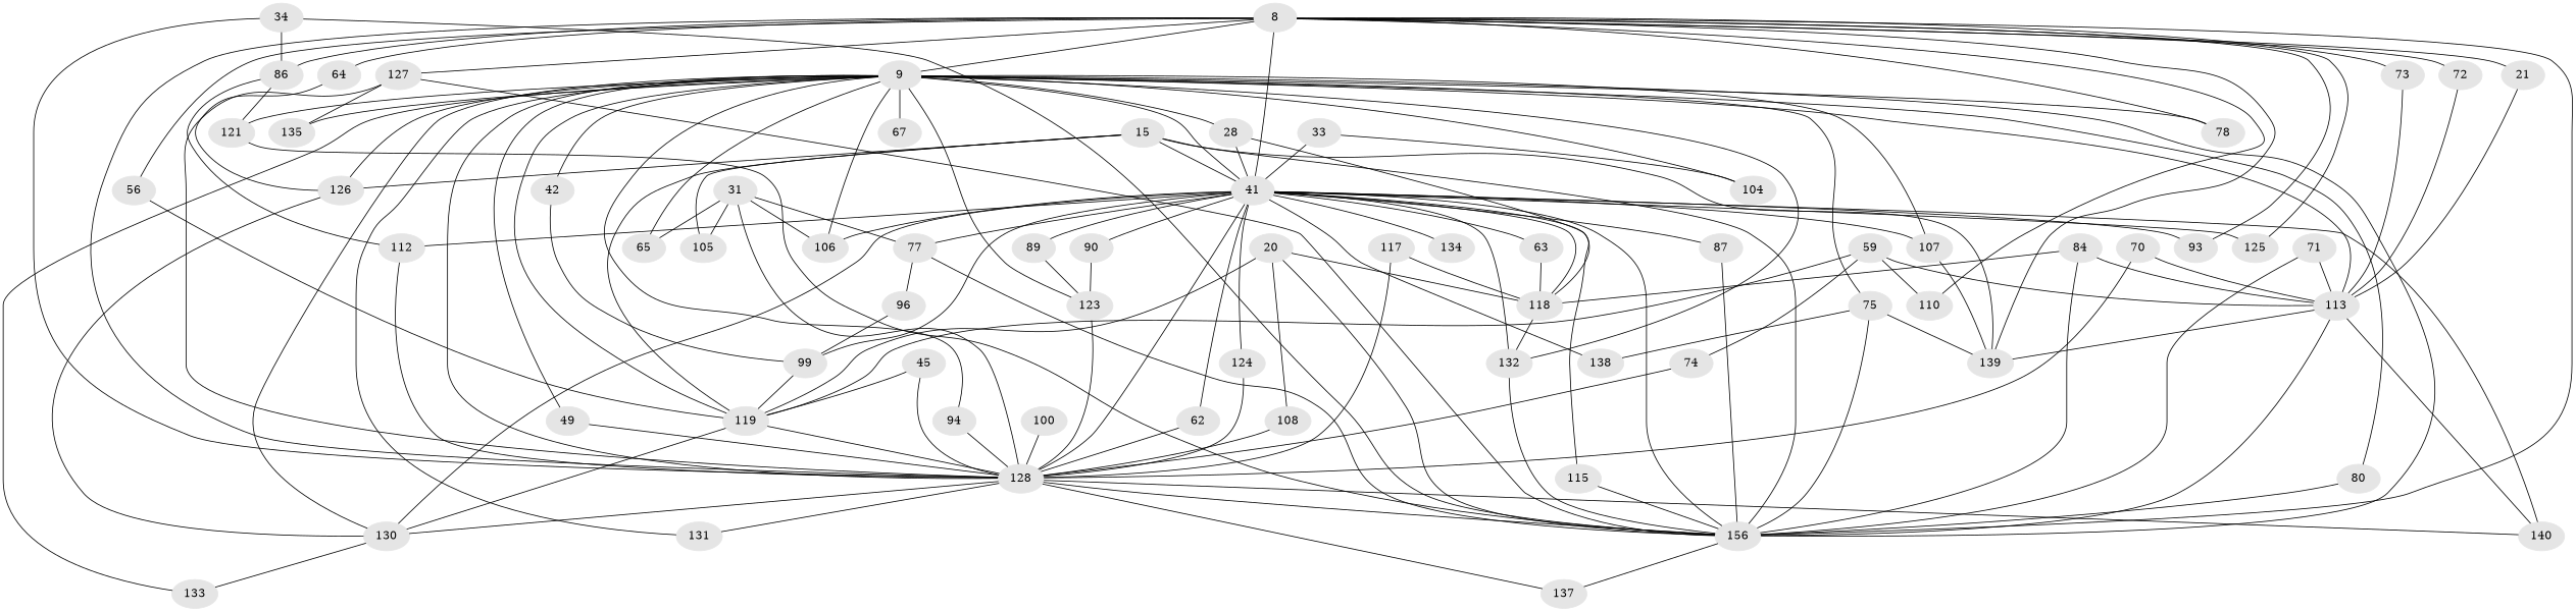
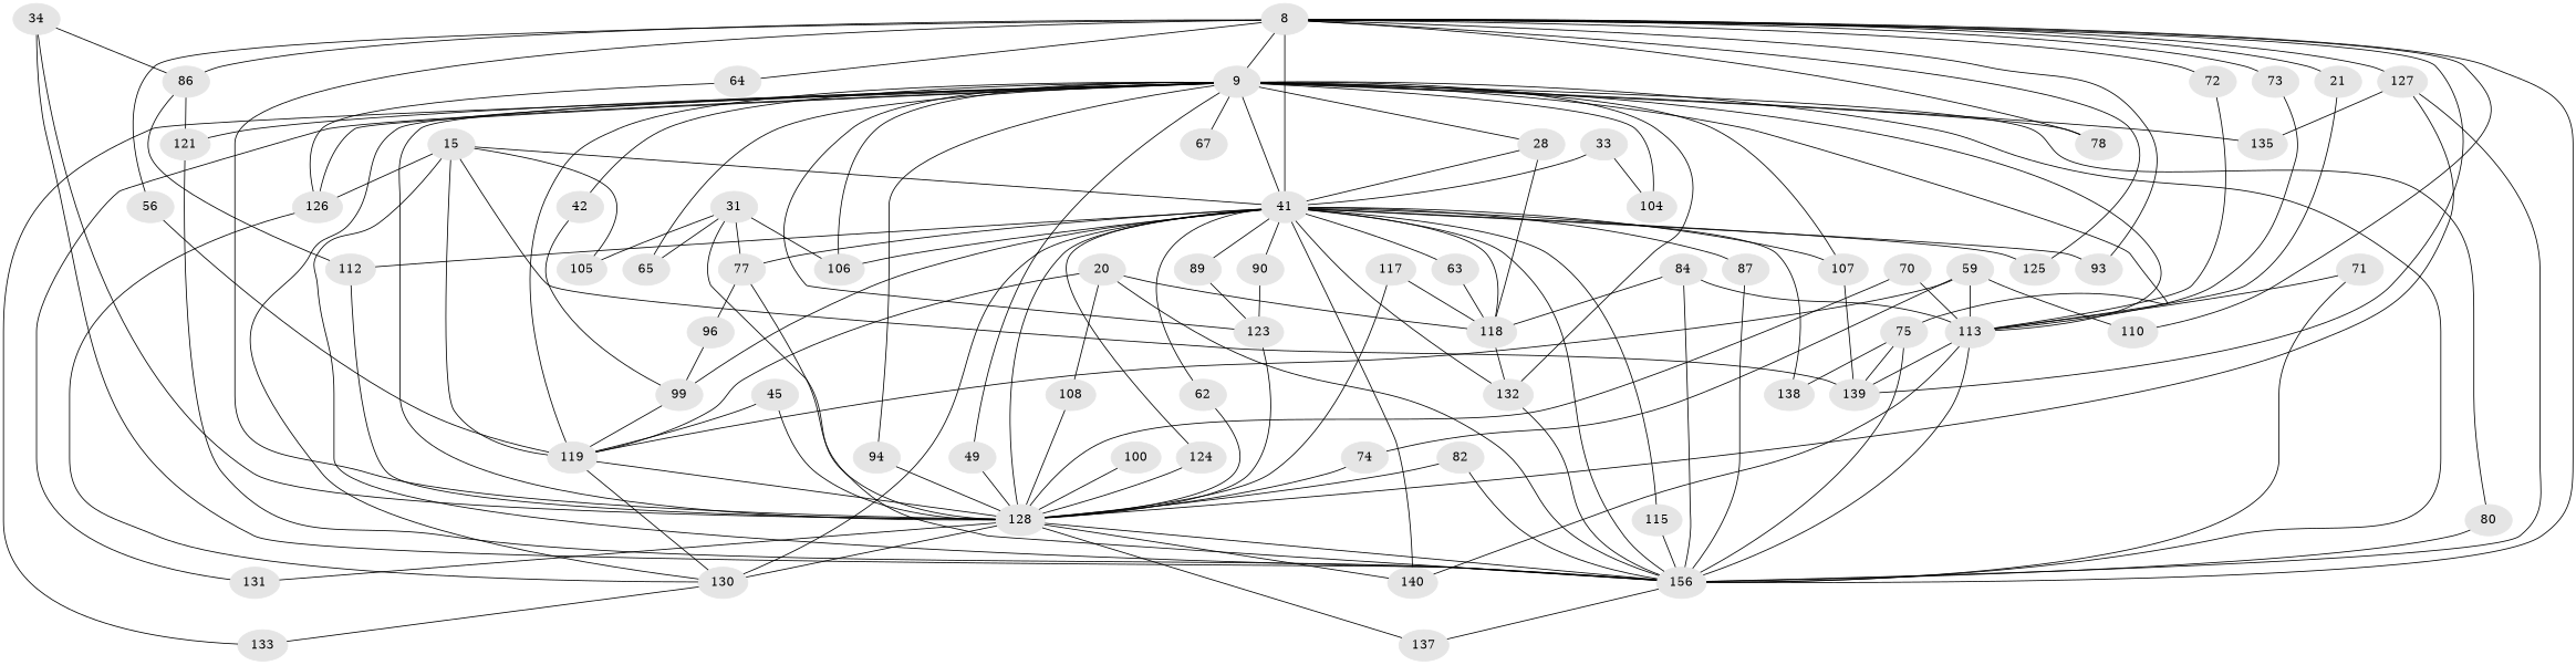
  graph {
    node [color=gray90 style=filled]
    8 [super="+1"]
    9 [super="+4"]
    21
    41 [super="+25+11+3"]
    56
    64 [super="+17"]
    72 [super="+69"]
    73
    78
    86 [super="+40+43"]
    93
    110
    125
    127 [super="+114"]
    128 [super="+58+39"]
    n16 [label=156 super="+120+7"]
    139 [super="+116"]
    28
    42
    49
    65
    67
    75 [super="+16"]
    80
    94
    104
    106 [super="+91"]
    107 [super="+37"]
    113 [super="+85+50"]
    119 [super="+27+51+103+95+83"]
    121 [super="+79"]
    123 [super="+88"]
    126 [super="+32"]
    130 [super="+46+52+129+44"]
    131
    132 [super="+54+122+47"]
    133
    135 [super="+24"]
    118 [super="+57+92+98"]
    77 [super="+29"]
    62
    63
    87
    89
    90
    99 [super="+13+55"]
    112 [super="+60+102"]
    115
    124
-   134
    138
    140 [super="+48+111"]
    137
    15 [super="+14"]
    105
    20
    108
    31
    96
    33
    34
    45
    59 [super="+36"]
    74
    70
    71
+   82
    84 [super="+26"]
    100
    117
    8 -- 9 [weight=4]
    8 -- 21
    8 -- 41 [weight=5]
    8 -- 56
    8 -- 64
    8 -- 72 [weight=2]
    8 -- 73
    8 -- 78
    8 -- 86 [weight=3]
    8 -- 93
    8 -- 110
    8 -- 125
    8 -- 127
    8 -- 128 [weight=5]
    8 -- n16 [weight=4]
    8 -- 139
    9 -- 41 [weight=5]
    9 -- 78
    9 -- 128 [weight=5]
    9 -- n16 [weight=5]
    9 -- 28
    9 -- 42
    9 -- 49
    9 -- 65
    9 -- 67
    9 -- 75
    9 -- 80
    9 -- 94
    9 -- 104
    9 -- 106
    9 -- 107
    9 -- 113 [weight=2]
    9 -- 119 [weight=5]
    9 -- 121
    9 -- 123
    9 -- 126 [weight=2]
    9 -- 130 [weight=2]
    9 -- 131
    9 -- 132 [weight=2]
    9 -- 133
    9 -- 135 [weight=3]
    21 -- 113
    41 -- 93
    41 -- 125
    41 -- 128 [weight=6]
    41 -- n16 [weight=6]
    41 -- 106
    41 -- 107 [weight=2]
    41 -- 130 [weight=3]
    41 -- 132 [weight=2]
    41 -- 118
    41 -- 77
    41 -- 62
    41 -- 63
    41 -- 87 [weight=2]
    41 -- 89
    41 -- 90
    41 -- 99 [weight=3]
    41 -- 112 [weight=2]
    41 -- 115
    41 -- 124
-   41 -- 134
    41 -- 138
    41 -- 140 [weight=2]
    56 -- 119
    64 -- 126
    72 -- 113
    73 -- 113
    86 -- 121
    86 -- 112
    127 -- 128
    127 -- n16
    127 -- 135
    128 -- n16 [weight=4]
    128 -- 130 [weight=2]
    128 -- 131
    128 -- 140
    128 -- 137
    n16 -- 137
    28 -- 41
    28 -- 118 [weight=4]
    42 -- 99
    49 -- 128
    75 -- n16 [weight=2]
    75 -- 139
    75 -- 138
    80 -- n16
    94 -- 128
    107 -- 139
    113 -- n16 [weight=2]
    113 -- 139
    113 -- 140 [weight=2]
    119 -- 128 [weight=2]
    119 -- 130
    121 -- n16
    123 -- 128 [weight=2]
    126 -- 130
    130 -- 133
    132 -- n16
    118 -- 132
    77 -- n16
    77 -- 96
    62 -- 128
    63 -- 118
    87 -- n16
    89 -- 123
    90 -- 123
    99 -- 119 [weight=2]
    112 -- 128
    115 -- n16
    124 -- 128
    15 -- 41 [weight=2]
    15 -- n16
    15 -- 139
    15 -- 119
    15 -- 126
    15 -- 105
    20 -- n16 [weight=2]
    20 -- 119
    20 -- 118
    20 -- 108
    108 -- 128
    31 -- 128
    31 -- 65
    31 -- 106
    31 -- 77 [weight=2]
    31 -- 105
    96 -- 99
    33 -- 41 [weight=2]
    33 -- 104
    34 -- 86
    34 -- 128
    34 -- n16
    45 -- 128
    45 -- 119
    59 -- 110
    59 -- 113
    59 -- 119 [weight=2]
    59 -- 74
    74 -- 128
    70 -- 128
    70 -- 113
    71 -- n16 [weight=2]
    71 -- 113
+   82 -- 128
+   82 -- n16
    84 -- n16 [weight=2]
    84 -- 113
    84 -- 118
    100 -- 128 [weight=2]
    117 -- 128
    117 -- 118
  }
